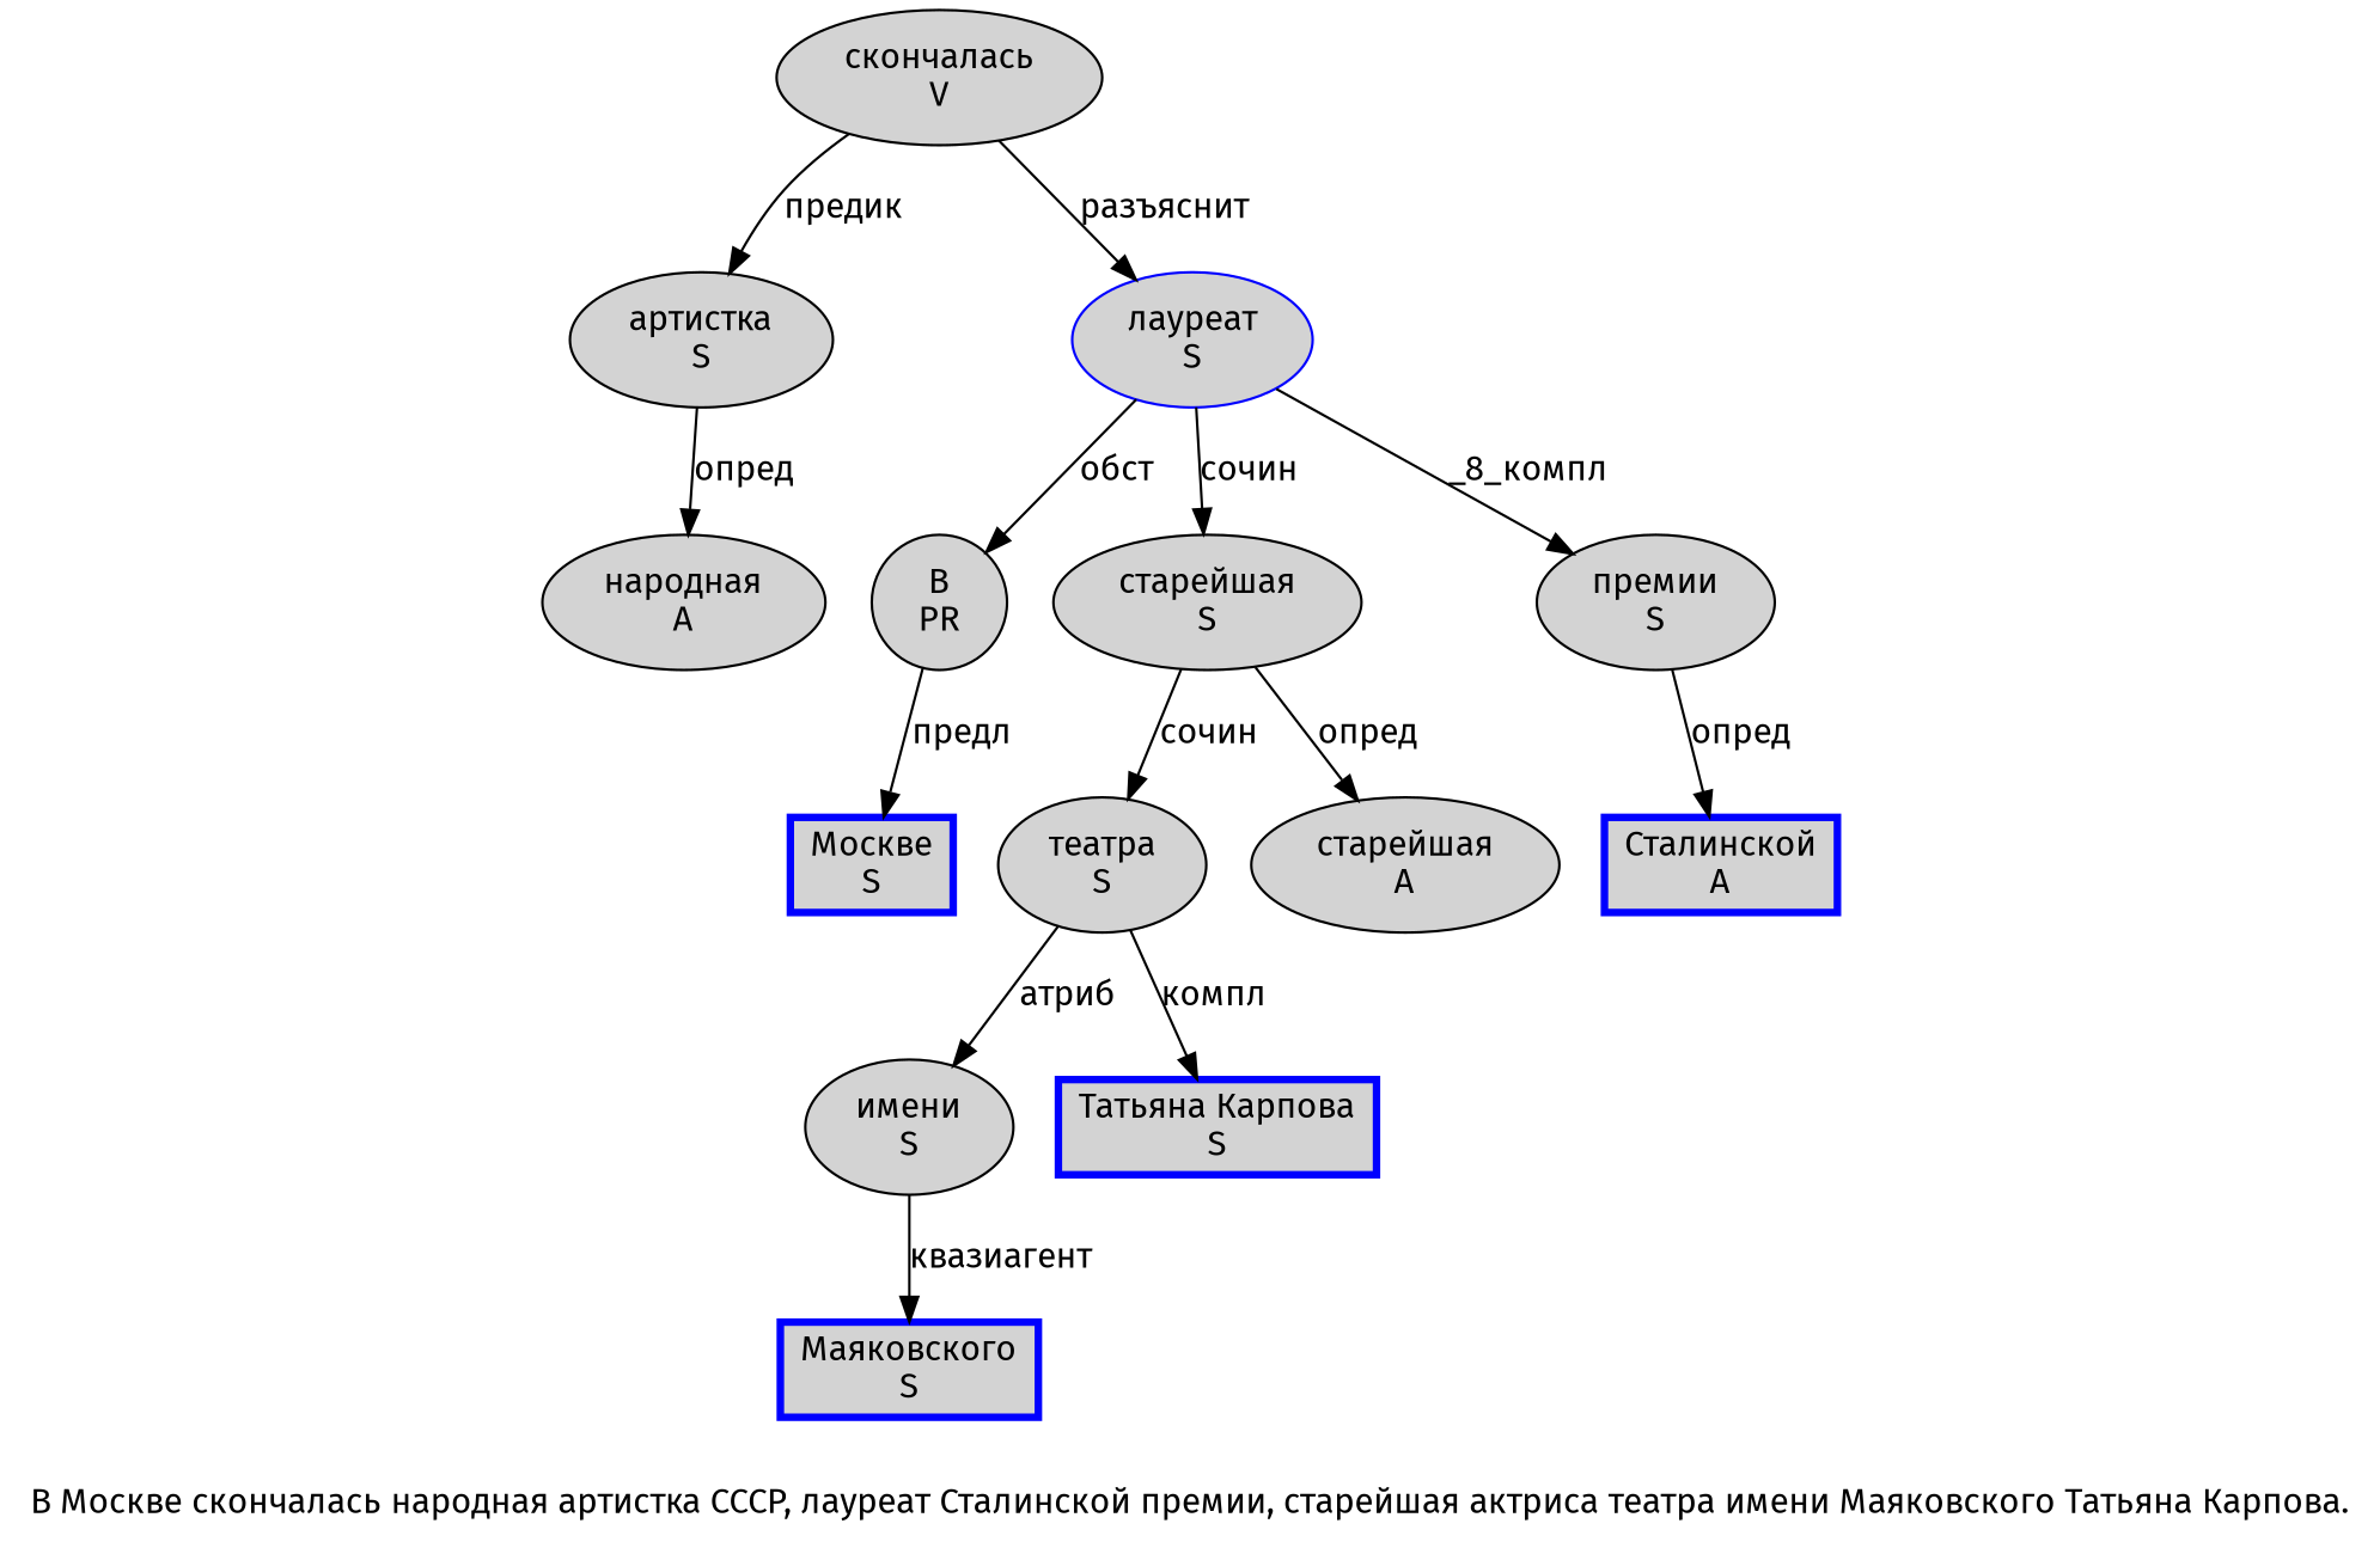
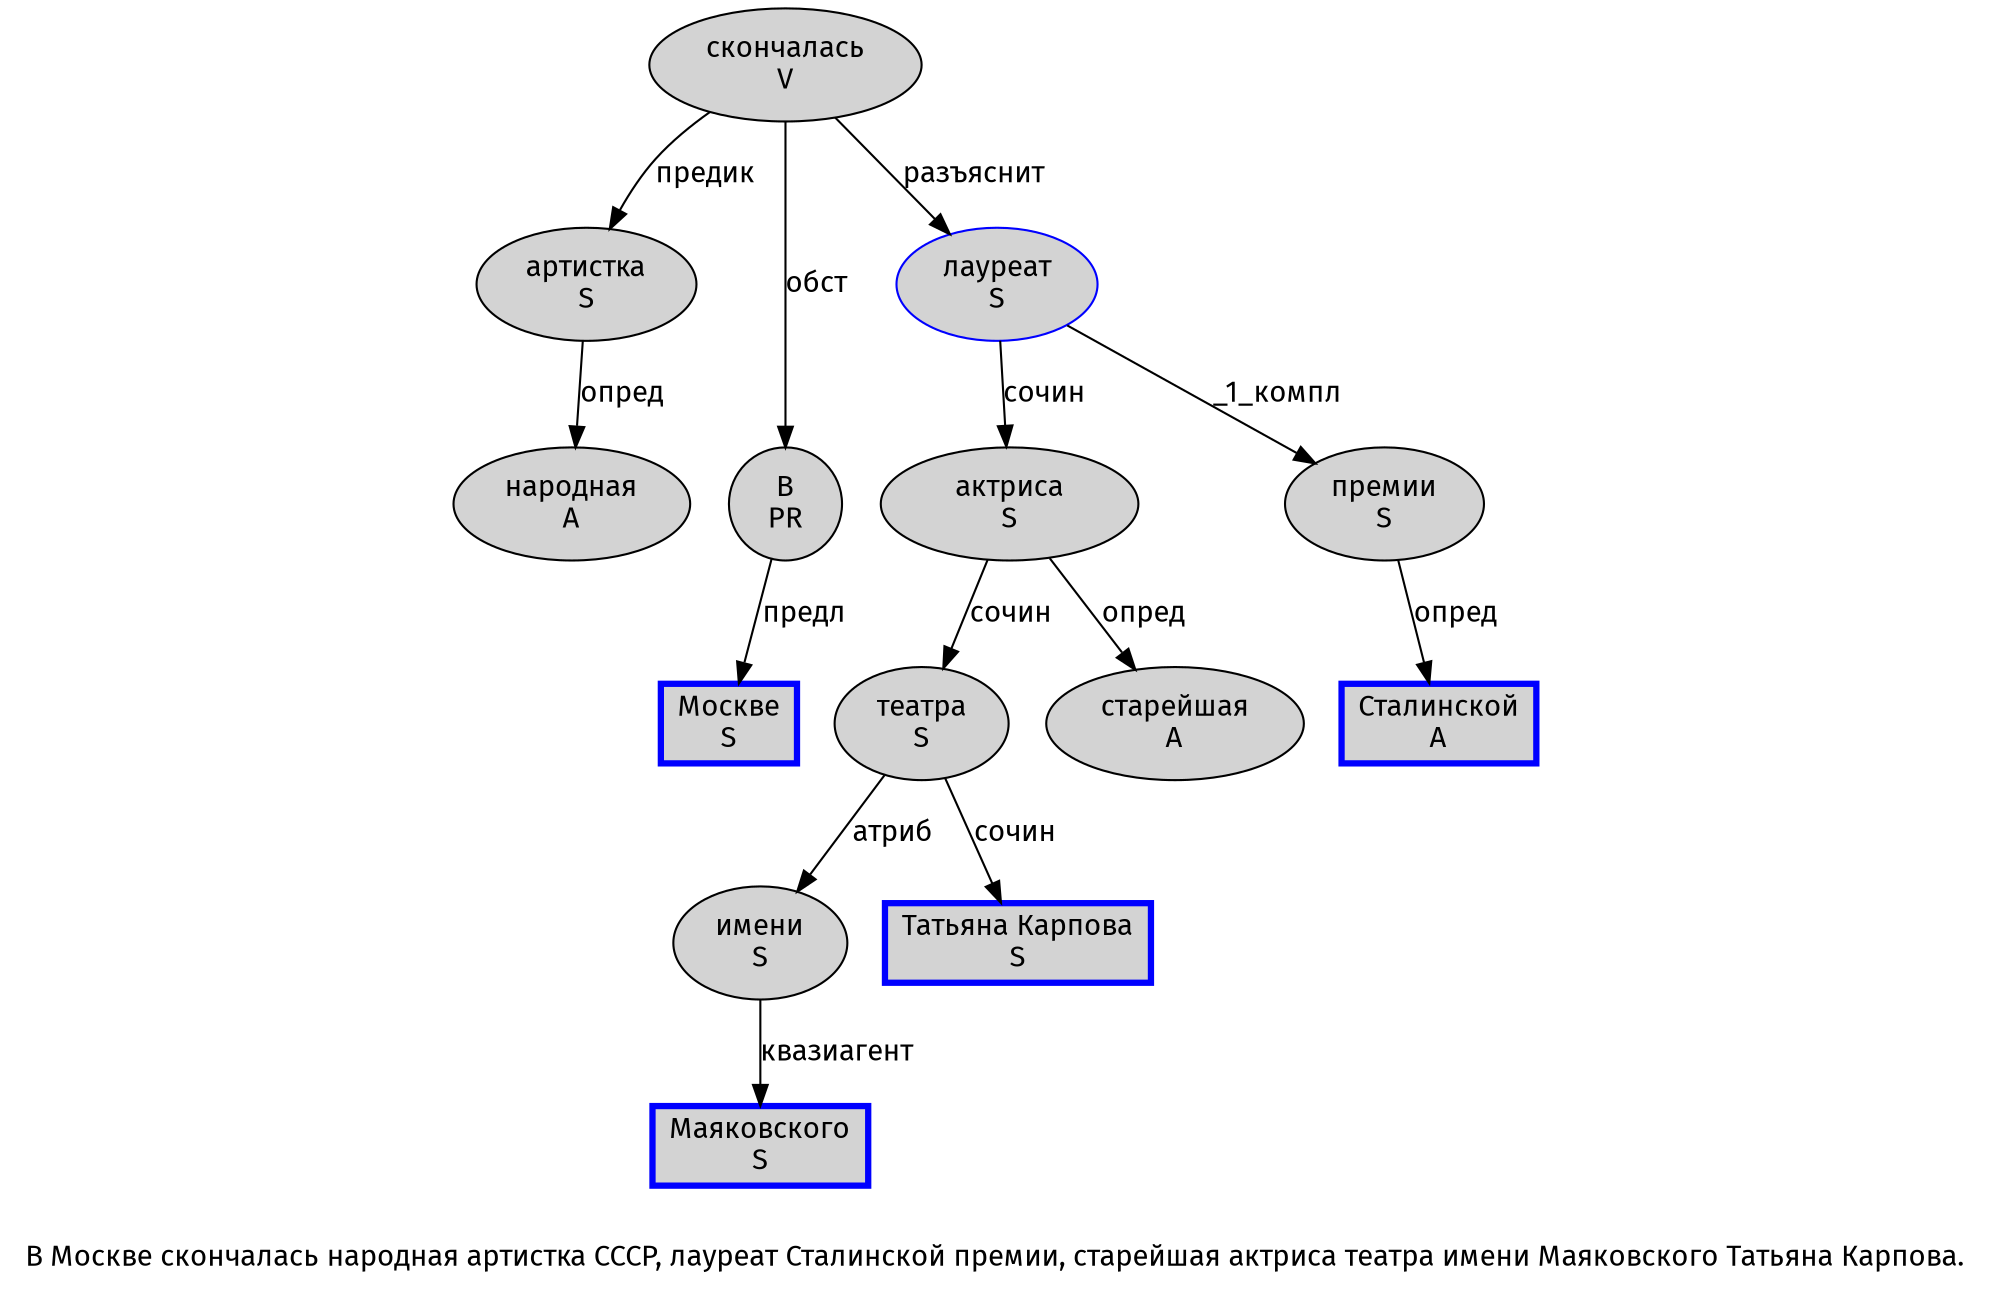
  digraph {
    fontname="Fira Sans"
    label="В Москве скончалась народная артистка СССР, лауреат Сталинской премии, старейшая актриса театра имени Маяковского Татьяна Карпова."
    node [fillcolor=lightgray fontname="Fira Sans" penwidth=1 shape=ellipse style=filled]
    edge [fontname="Fira Sans"]
    n1 [label="В\nPR"]
    n2 [color=blue label="Москве\nS" penwidth=3 shape=box]
    n3 [label="скончалась\nV"]
    n4 [label="артистка\nS"]
    n5 [color=blue label="лауреат\nS"]
    n6 [label="народная\nA"]
    n7 [label="премии\nS"]
-   n8 [label="старейшая\nS"]
+   n8 [label="актриса\nS"]
    n9 [color=blue label="Сталинской\nA" penwidth=3 shape=box]
    n10 [label="старейшая\nA"]
    n11 [label="театра\nS"]
    n12 [label="имени\nS"]
    n13 [color=blue label="Татьяна Карпова\nS" penwidth=3 shape=box]
    n14 [color=blue label="Маяковского\nS" penwidth=3 shape=box]
    n1 -> n2 [label="предл"]
-   n5 -> n1 [label="обст"]
+   n3 -> n1 [label="обст"]
    n3 -> n4 [label="предик"]
    n3 -> n5 [label="разъяснит"]
    n4 -> n6 [label="опред"]
-   n5 -> n7 [label="_8_компл"]
+   n5 -> n7 [label="_1_компл"]
    n5 -> n8 [label="сочин"]
    n7 -> n9 [label="опред"]
    n8 -> n10 [label="опред"]
    n8 -> n11 [label="сочин"]
    n11 -> n12 [label="атриб"]
-   n11 -> n13 [label="компл"]
+   n11 -> n13 [label="сочин"]
    n12 -> n14 [label="квазиагент"]
  }
